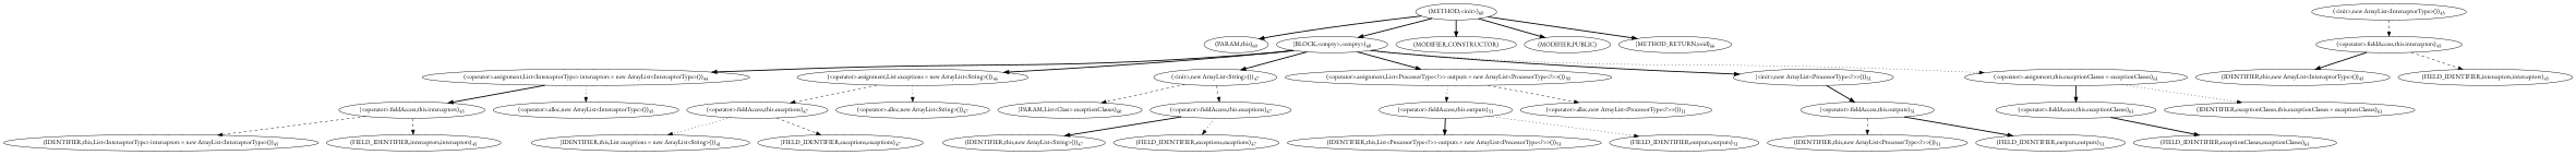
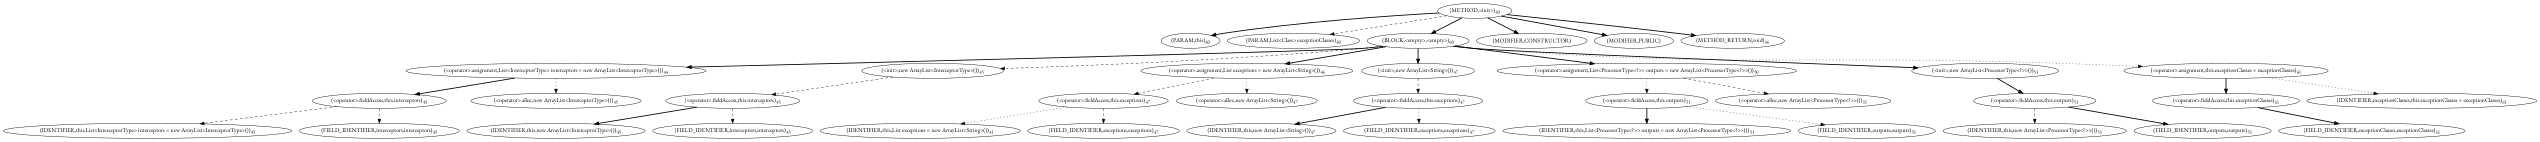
  digraph {
    fontname="EB Garamond"
    node [fontname="EB Garamond"]
    edge [fontname="EB Garamond" style=bold]
    n1 [label=<(METHOD,&lt;init&gt;)<SUB>60</SUB>>]
    n2 [label=<(PARAM,this)<SUB>60</SUB>>]
    n3 [label=<(PARAM,List&lt;Class&gt; exceptionClasses)<SUB>60</SUB>>]
    n4 [label=<(BLOCK,&lt;empty&gt;,&lt;empty&gt;)<SUB>60</SUB>>]
    n5 [label=<(MODIFIER,CONSTRUCTOR)>]
    n6 [label=<(MODIFIER,PUBLIC)>]
    n7 [label=<(METHOD_RETURN,void)<SUB>66</SUB>>]
    n8 [label=<(&lt;operator&gt;.assignment,List&lt;InterceptorType&gt; interceptors = new ArrayList&lt;InterceptorType&gt;())<SUB>44</SUB>>]
    n9 [label=<(&lt;init&gt;,new ArrayList&lt;InterceptorType&gt;())<SUB>45</SUB>>]
    n10 [label=<(&lt;operator&gt;.assignment,List exceptions = new ArrayList&lt;String&gt;())<SUB>46</SUB>>]
    n11 [label=<(&lt;init&gt;,new ArrayList&lt;String&gt;())<SUB>47</SUB>>]
    n12 [label=<(&lt;operator&gt;.assignment,List&lt;ProcessorType&lt;?&gt;&gt; outputs = new ArrayList&lt;ProcessorType&lt;?&gt;&gt;())<SUB>50</SUB>>]
    n13 [label=<(&lt;init&gt;,new ArrayList&lt;ProcessorType&lt;?&gt;&gt;())<SUB>51</SUB>>]
    n14 [label=<(&lt;operator&gt;.assignment,this.exceptionClasses = exceptionClasses)<SUB>61</SUB>>]
    n15 [label=<(&lt;operator&gt;.fieldAccess,this.interceptors)<SUB>45</SUB>>]
    n16 [label=<(&lt;operator&gt;.alloc,new ArrayList&lt;InterceptorType&gt;())<SUB>45</SUB>>]
    n17 [label=<(&lt;operator&gt;.fieldAccess,this.interceptors)<SUB>45</SUB>>]
    n18 [label=<(&lt;operator&gt;.fieldAccess,this.exceptions)<SUB>47</SUB>>]
    n19 [label=<(&lt;operator&gt;.alloc,new ArrayList&lt;String&gt;())<SUB>47</SUB>>]
    n20 [label=<(&lt;operator&gt;.fieldAccess,this.exceptions)<SUB>47</SUB>>]
    n21 [label=<(&lt;operator&gt;.fieldAccess,this.outputs)<SUB>51</SUB>>]
    n22 [label=<(&lt;operator&gt;.alloc,new ArrayList&lt;ProcessorType&lt;?&gt;&gt;())<SUB>11</SUB>>]
    n23 [label=<(&lt;operator&gt;.fieldAccess,this.outputs)<SUB>51</SUB>>]
    n24 [label=<(&lt;operator&gt;.fieldAccess,this.exceptionClasses)<SUB>61</SUB>>]
    n25 [label=<(IDENTIFIER,exceptionClasses,this.exceptionClasses = exceptionClasses)<SUB>61</SUB>>]
    n26 [label=<(IDENTIFIER,this,List&lt;InterceptorType&gt; interceptors = new ArrayList&lt;InterceptorType&gt;())<SUB>45</SUB>>]
    n27 [label=<(FIELD_IDENTIFIER,interceptors,interceptors)<SUB>45</SUB>>]
    n28 [label=<(IDENTIFIER,this,new ArrayList&lt;InterceptorType&gt;())<SUB>45</SUB>>]
    n29 [label=<(FIELD_IDENTIFIER,interceptors,interceptors)<SUB>45</SUB>>]
    n30 [label=<(IDENTIFIER,this,List exceptions = new ArrayList&lt;String&gt;())<SUB>41</SUB>>]
    n31 [label=<(FIELD_IDENTIFIER,exceptions,exceptions)<SUB>47</SUB>>]
    n32 [label=<(IDENTIFIER,this,new ArrayList&lt;String&gt;())<SUB>47</SUB>>]
    n33 [label=<(FIELD_IDENTIFIER,exceptions,exceptions)<SUB>47</SUB>>]
    n34 [label=<(IDENTIFIER,this,List&lt;ProcessorType&lt;?&gt;&gt; outputs = new ArrayList&lt;ProcessorType&lt;?&gt;&gt;())<SUB>51</SUB>>]
    n35 [label=<(FIELD_IDENTIFIER,outputs,outputs)<SUB>51</SUB>>]
    n36 [label=<(IDENTIFIER,this,new ArrayList&lt;ProcessorType&lt;?&gt;&gt;())<SUB>51</SUB>>]
    n37 [label=<(FIELD_IDENTIFIER,outputs,outputs)<SUB>51</SUB>>]
    n38 [label=<(FIELD_IDENTIFIER,exceptionClasses,exceptionClasses)<SUB>61</SUB>>]
    n1 -> n2
-   n11 -> n3 [style=dashed]
+   n1 -> n3 [style=dashed]
    n1 -> n4
    n1 -> n5
    n1 -> n6
    n1 -> n7
    n4 -> n8
+   n4 -> n9 [style=dashed]
    n4 -> n10
    n4 -> n11
    n4 -> n12
    n4 -> n13
    n4 -> n14 [style=dotted]
    n8 -> n15
    n8 -> n16 [style=dotted]
    n9 -> n17 [style=dashed]
    n10 -> n18 [style=dashed]
    n10 -> n19 [style=dotted]
    n11 -> n20 [style=dashed]
    n12 -> n21 [style=dotted]
    n12 -> n22 [style=dashed]
    n13 -> n23
    n14 -> n24
    n14 -> n25 [style=dotted]
    n15 -> n26 [style=dashed]
    n15 -> n27 [style=dashed]
    n17 -> n28
    n17 -> n29 [style=dashed]
    n18 -> n30 [style=dotted]
    n18 -> n31 [style=dashed]
    n20 -> n32
    n20 -> n33 [style=dotted]
    n21 -> n34
    n21 -> n35 [style=dotted]
    n23 -> n36 [style=dashed]
    n23 -> n37
    n24 -> n38
  }
